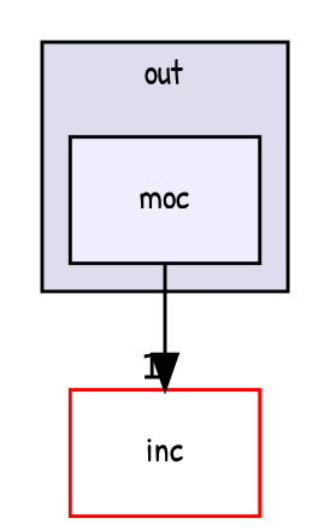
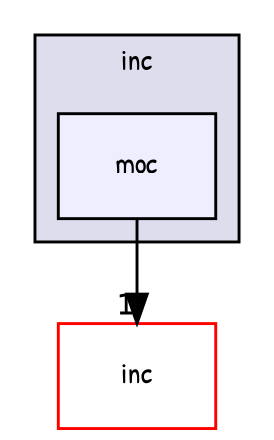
  digraph {
    compound=true
    fontname="Patrick Hand"
    node [fontname="Patrick Hand" fontsize=10 shape=box style=filled]
    n1 [fillcolor="#eeeeff" label=moc pencolor=black]
    n2 [color=red fillcolor=white label=inc]
    subgraph cluster_1 {
      bgcolor="#ddddee"
      fontsize=10
-     label=out
+     label=inc
      pencolor=black
      n1
    }
    n1 -> n2 [headlabel=1 labeldistance=1.5 labelfontname=Helvetica labelfontsize=10 fontname="Patrick Hand"]
  }
